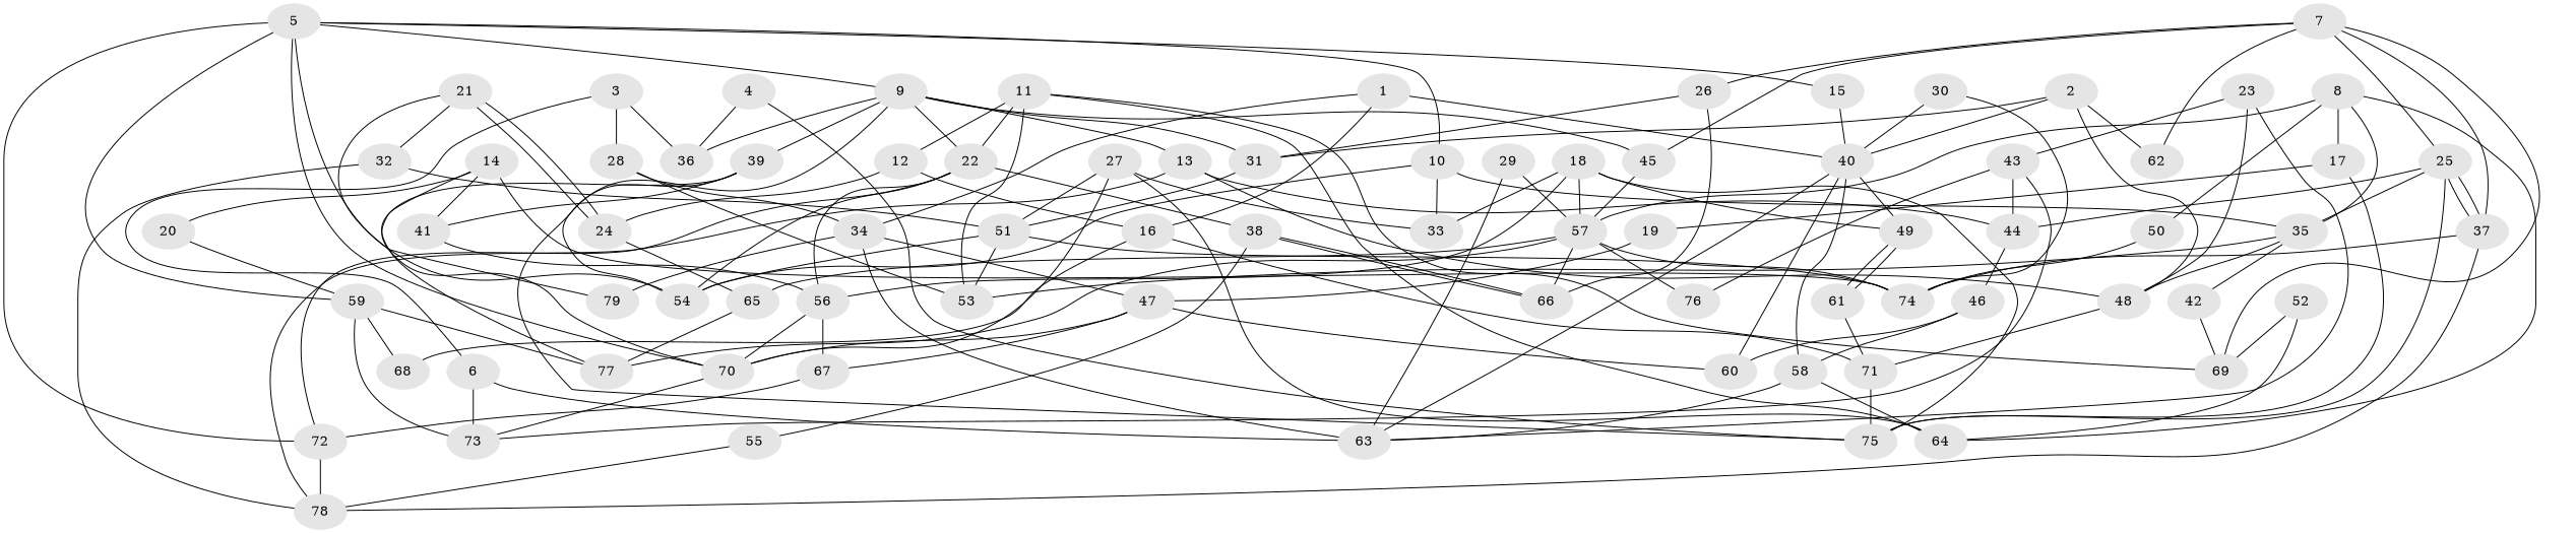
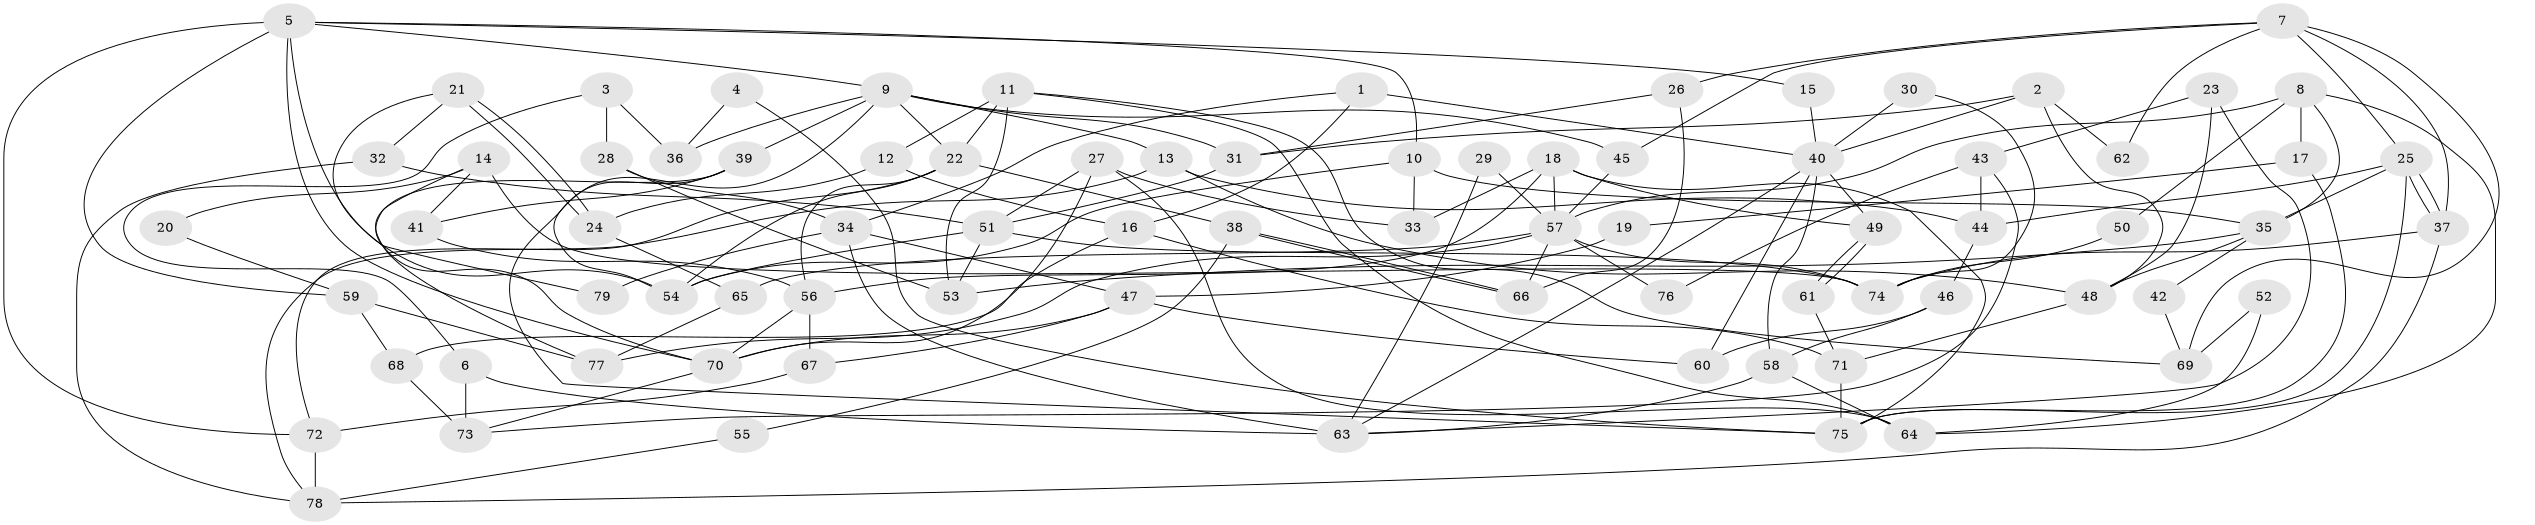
  graph {
    node [color=gray90 style=filled]
    1
    16
    34
    40
    68
    71
    63
    79
    47
    49
    58
    60
    2
    31
    48
    62
    51
    3
    6
    28
    36
    73
    53
    4
    75
    5
    9
    10
    15
    54
    59
    70
    72
    45
    13
    22
    39
    33
    35
    77
    78
    7
    25
    26
    37
    69
    44
    66
    74
    57
    8
    17
    50
    64
    19
    65
    76
    56
    38
    41
    42
    11
    12
    24
    46
    14
    20
    18
    61
    67
    21
    32
    55
    23
    43
    27
    29
    30
    52
    1 -- 16
    1 -- 34
    1 -- 40
    16 -- 68
    16 -- 71
    34 -- 63
    34 -- 79
    34 -- 47
    40 -- 63
    40 -- 49
    40 -- 58
    40 -- 60
-   59 -- 73
+   68 -- 73
    71 -- 75
    47 -- 60
    47 -- 70
    47 -- 67
    49 -- 61
    49 -- 61
    58 -- 63
    58 -- 64
    2 -- 40
    2 -- 31
    2 -- 48
    2 -- 62
    31 -- 51
    48 -- 71
    51 -- 53
    51 -- 54
    51 -- 74
    3 -- 6
    3 -- 28
    3 -- 36
    6 -- 63
    6 -- 73
    28 -- 34
    28 -- 53
    4 -- 36
    4 -- 75
    5 -- 9
    5 -- 10
    5 -- 15
    5 -- 54
    5 -- 59
    5 -- 70
    5 -- 72
    9 -- 31
    9 -- 36
    9 -- 75
    9 -- 45
    9 -- 13
    9 -- 22
    9 -- 39
    10 -- 54
    10 -- 33
    10 -- 35
    15 -- 40
    59 -- 68
    59 -- 77
    70 -- 73
    72 -- 78
    45 -- 57
    13 -- 48
    13 -- 78
    13 -- 44
    22 -- 54
    22 -- 72
    22 -- 56
    22 -- 38
    39 -- 54
    39 -- 77
    39 -- 41
    35 -- 48
    35 -- 53
    35 -- 42
    7 -- 62
    7 -- 45
    7 -- 25
    7 -- 26
    7 -- 37
    7 -- 69
    25 -- 75
    25 -- 35
    25 -- 37
    25 -- 37
    25 -- 44
    26 -- 31
    26 -- 66
    37 -- 78
    37 -- 74
    44 -- 46
    57 -- 77
    57 -- 66
    57 -- 74
    57 -- 65
    57 -- 76
    8 -- 35
    8 -- 57
    8 -- 17
    8 -- 50
    8 -- 64
    17 -- 75
    17 -- 19
    50 -- 74
    19 -- 47
    65 -- 77
    56 -- 70
    56 -- 67
    38 -- 66
    38 -- 66
    38 -- 55
    41 -- 56
    42 -- 69
    11 -- 53
    11 -- 22
    11 -- 69
    11 -- 64
    11 -- 12
    12 -- 16
    12 -- 24
    24 -- 65
    46 -- 58
    46 -- 60
    14 -- 70
    14 -- 74
    14 -- 41
    14 -- 20
    20 -- 59
    18 -- 49
    18 -- 75
    18 -- 33
    18 -- 57
    18 -- 56
    61 -- 71
    67 -- 72
    21 -- 79
    21 -- 24
    21 -- 24
    21 -- 32
    32 -- 51
    32 -- 78
    55 -- 78
    23 -- 63
    23 -- 48
    23 -- 43
    43 -- 73
    43 -- 44
    43 -- 76
    27 -- 51
    27 -- 70
    27 -- 33
    27 -- 64
    29 -- 63
    29 -- 57
    30 -- 40
    30 -- 74
    52 -- 69
    52 -- 64
  }
